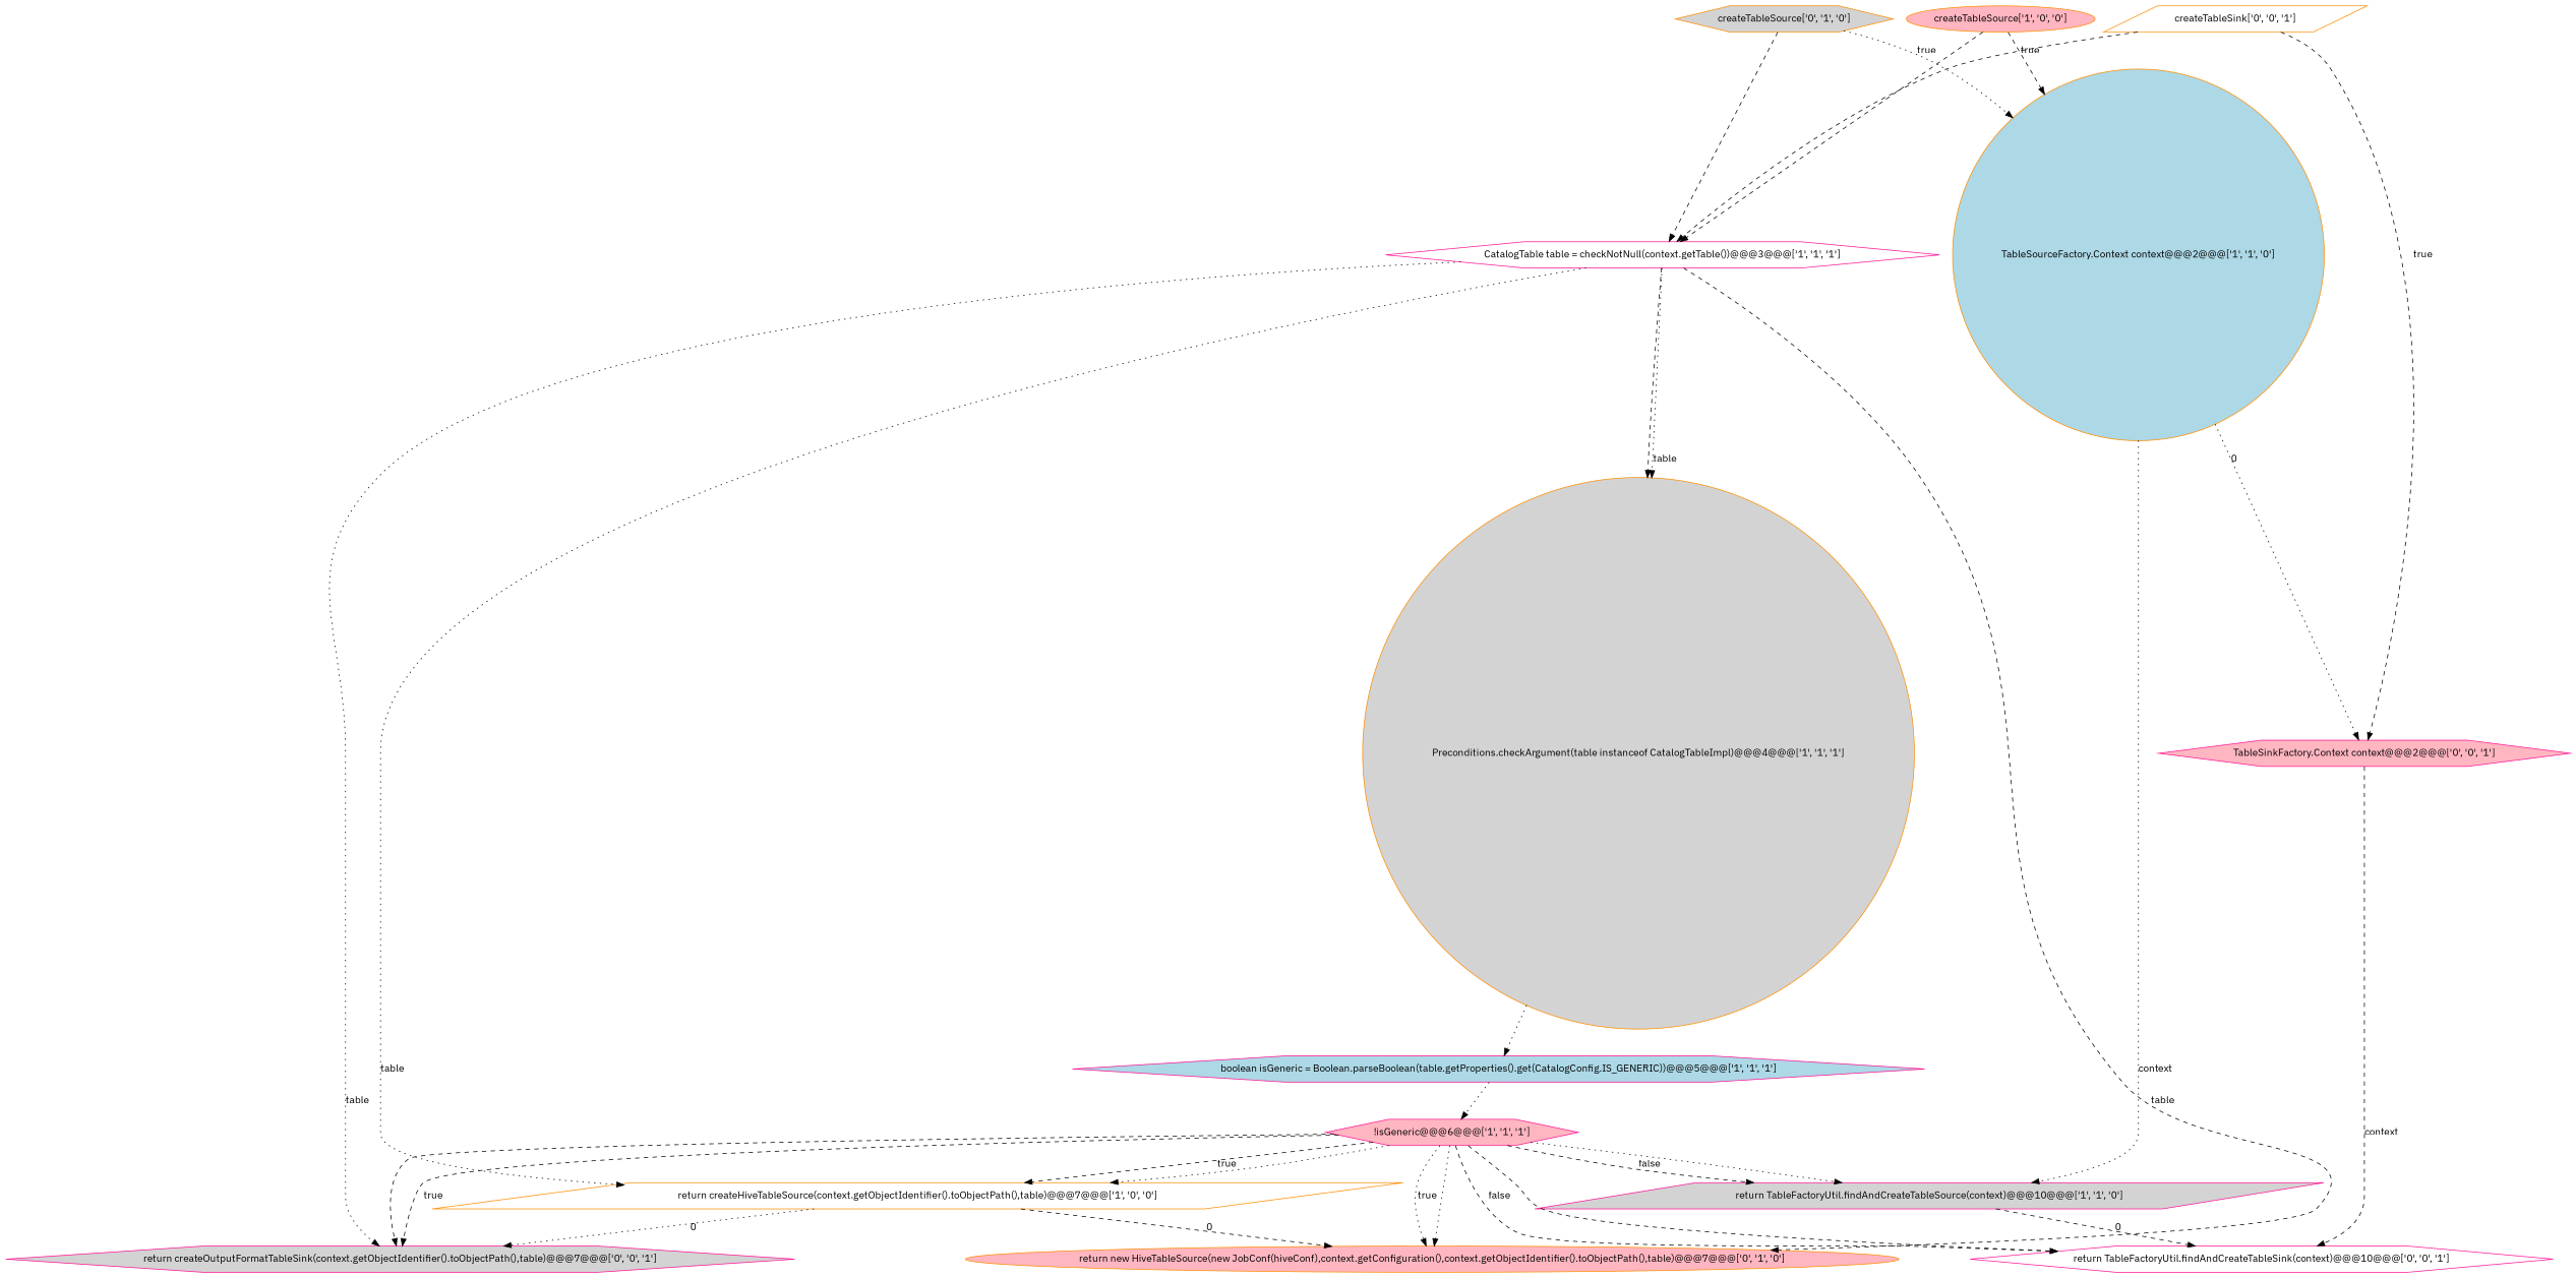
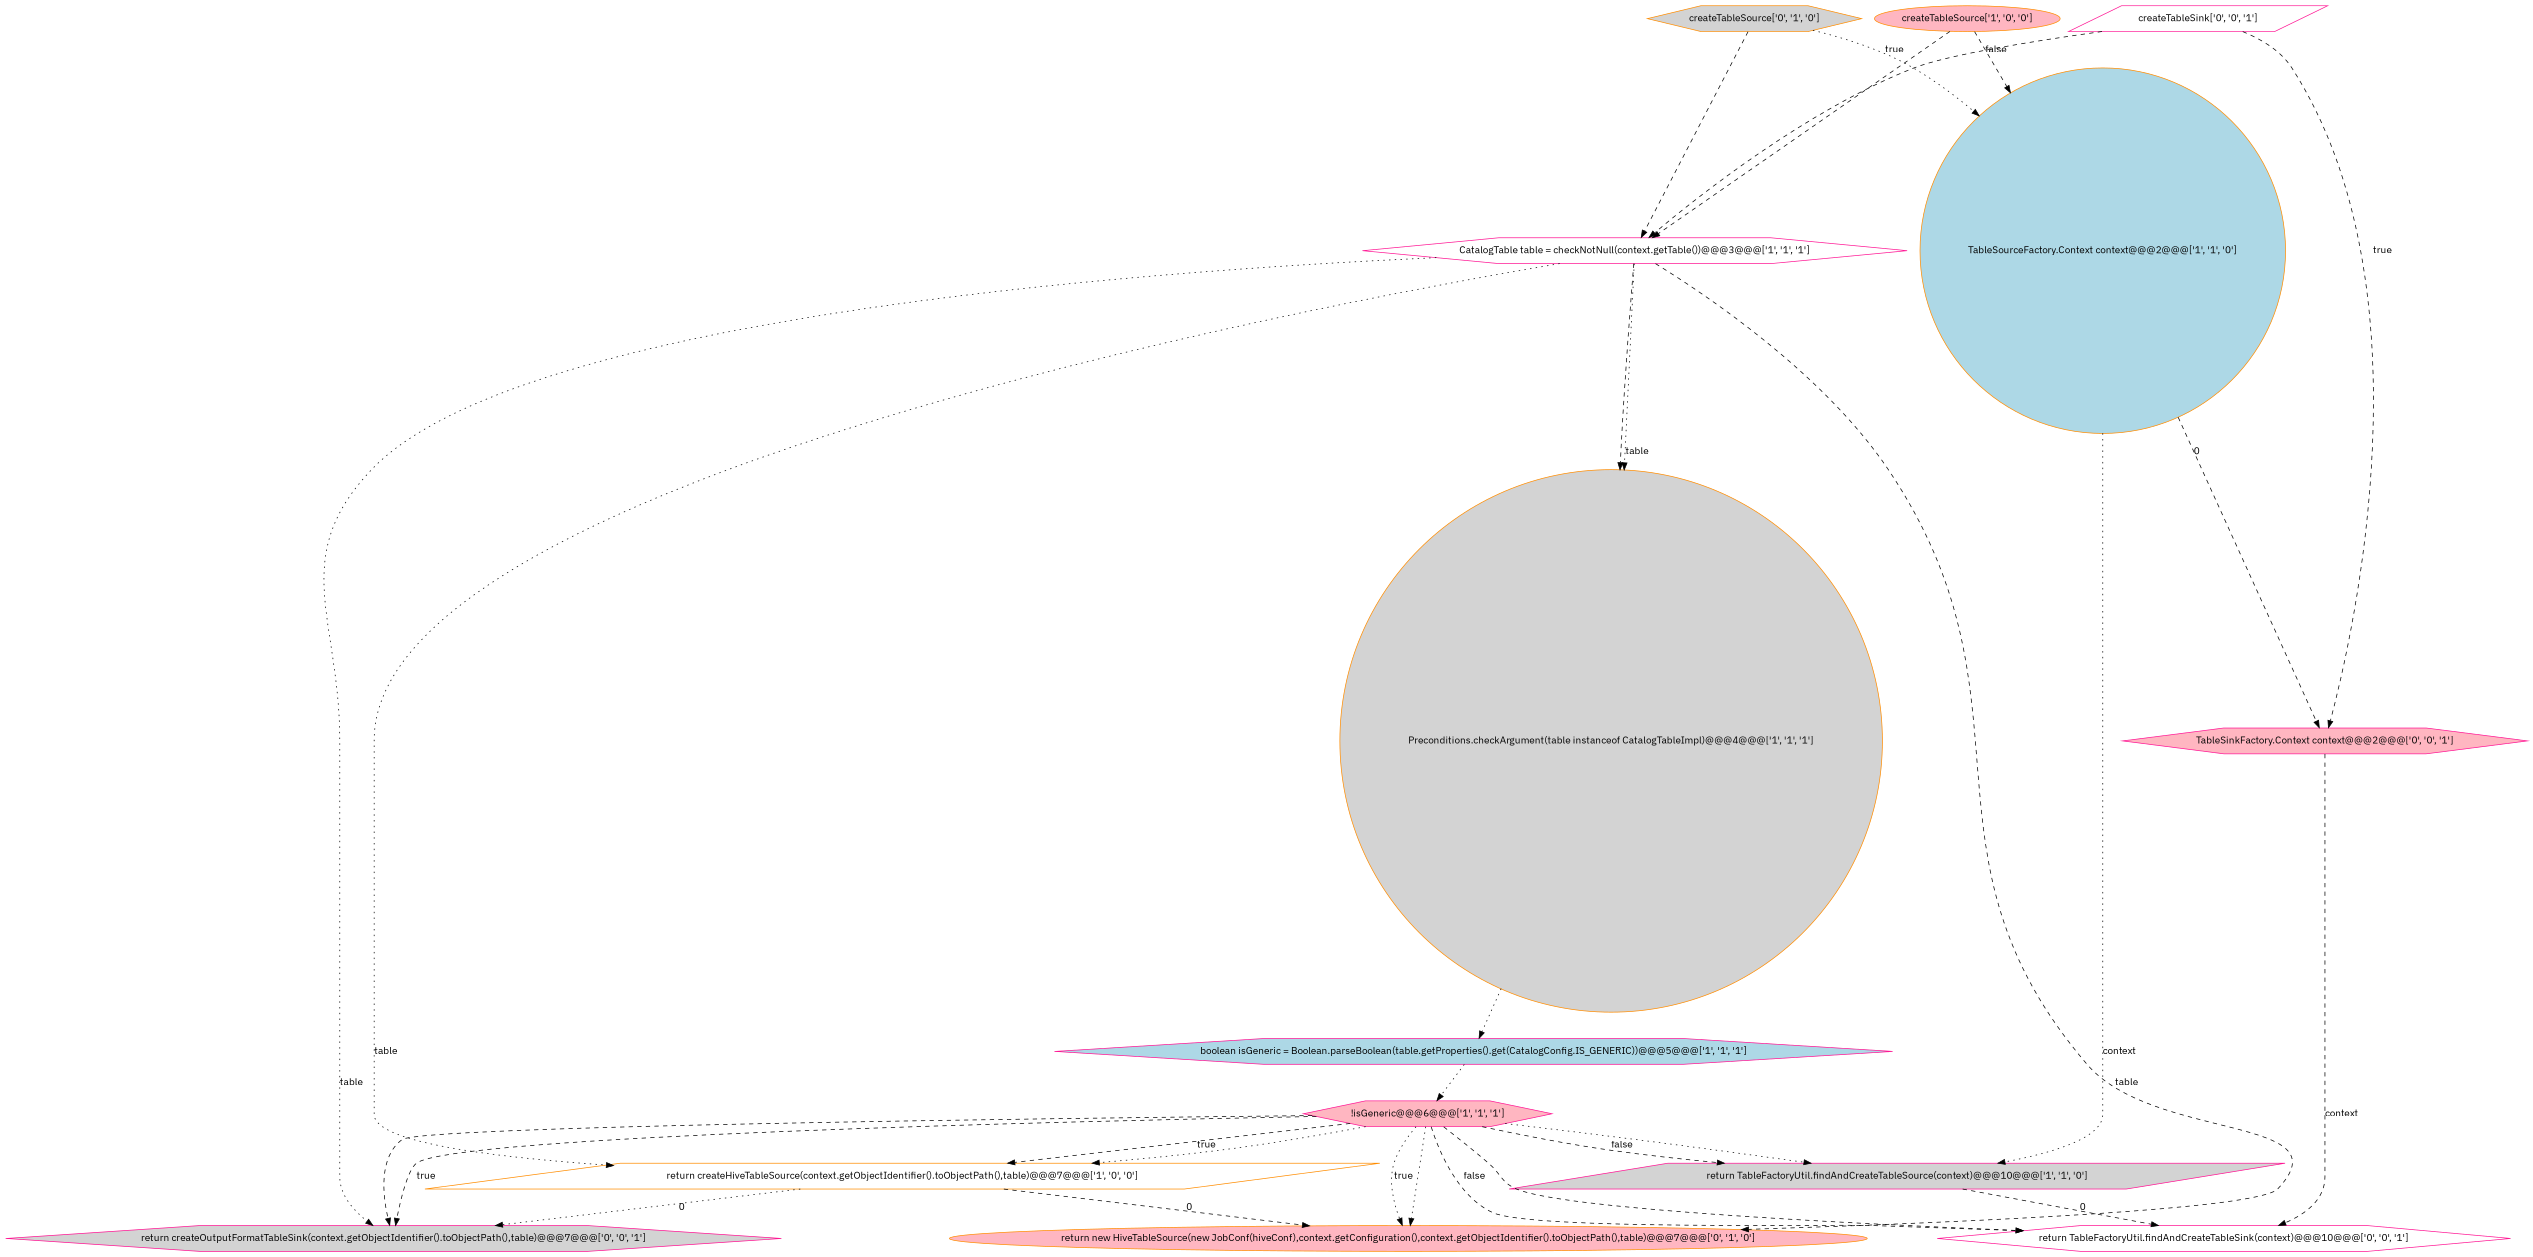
  digraph {
    fontname="IBM Plex Sans"
    node [color=deeppink fillcolor=lightgrey fontname="IBM Plex Sans" shape=hexagon style=filled]
    edge [fontname="IBM Plex Sans" style=dashed]
    n1 [color=darkorange label="Preconditions.checkArgument(table instanceof CatalogTableImpl)@@@4@@@['1', '1', '1']" shape=circle]
    n2 [fillcolor=lightblue label="boolean isGeneric = Boolean.parseBoolean(table.getProperties().get(CatalogConfig.IS_GENERIC))@@@5@@@['1', '1', '1']"]
    n3 [fillcolor=lightpink label="!isGeneric@@@6@@@['1', '1', '1']"]
    n4 [fillcolor=white label="CatalogTable table = checkNotNull(context.getTable())@@@3@@@['1', '1', '1']"]
    n5 [label="return createOutputFormatTableSink(context.getObjectIdentifier().toObjectPath(),table)@@@7@@@['0', '0', '1']"]
    n6 [color=darkorange fillcolor=white label="return createHiveTableSource(context.getObjectIdentifier().toObjectPath(),table)@@@7@@@['1', '0', '0']" shape=parallelogram]
    n7 [color=darkorange fillcolor=lightpink label="return new HiveTableSource(new JobConf(hiveConf),context.getConfiguration(),context.getObjectIdentifier().toObjectPath(),table)@@@7@@@['0', '1', '0']" shape=ellipse]
    n8 [color=darkorange fillcolor=lightpink label="createTableSource['1', '0', '0']" shape=ellipse]
    n9 [color=darkorange fillcolor=lightblue label="TableSourceFactory.Context context@@@2@@@['1', '1', '0']" shape=circle]
    n10 [label="return TableFactoryUtil.findAndCreateTableSource(context)@@@10@@@['1', '1', '0']" shape=parallelogram]
    n11 [fillcolor=lightpink label="TableSinkFactory.Context context@@@2@@@['0', '0', '1']"]
    n12 [fillcolor=white label="return TableFactoryUtil.findAndCreateTableSink(context)@@@10@@@['0', '0', '1']"]
    n13 [color=darkorange label="createTableSource['0', '1', '0']"]
-   n14 [color=darkorange fillcolor=white label="createTableSink['0', '0', '1']" shape=parallelogram]
+   n14 [fillcolor=white label="createTableSink['0', '0', '1']" shape=parallelogram]
    n1 -> n2 [style=dotted]
    n2 -> n3 [style=dotted]
    n3 -> n5
    n3 -> n5 [label=true]
    n3 -> n6 [label=true]
    n3 -> n6 [style=dotted]
    n3 -> n7 [style=dotted]
    n3 -> n7 [label=true style=dotted]
    n3 -> n10 [style=dotted]
    n3 -> n10 [label=false]
    n3 -> n12 [label=false]
    n3 -> n12
    n4 -> n1
    n4 -> n1 [label=table style=dotted]
    n4 -> n5 [label=table style=dotted]
    n4 -> n6 [label=table style=dotted]
    n4 -> n7 [label=table]
    n6 -> n5 [label=0 style=dotted]
    n6 -> n7 [label=0]
    n8 -> n4
-   n8 -> n9 [label=true]
+   n8 -> n9 [label=false]
    n9 -> n10 [label=context style=dotted]
-   n9 -> n11 [label=0 style=dotted]
+   n9 -> n11 [label=0]
    n10 -> n12 [label=0]
    n11 -> n12 [label=context]
    n13 -> n4
    n13 -> n9 [label=true style=dotted]
    n14 -> n4
    n14 -> n11 [label=true]
  }
